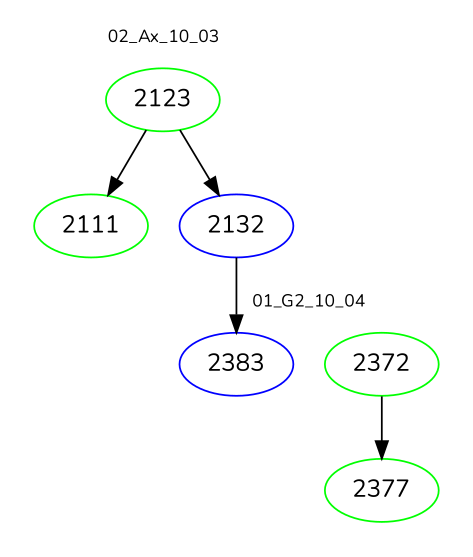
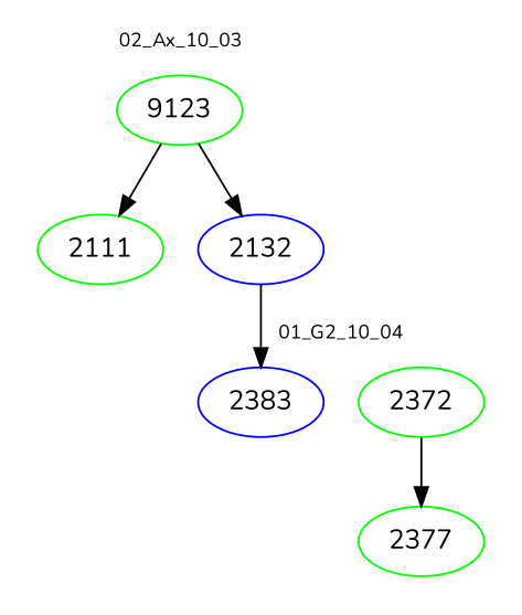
  digraph {
    fontname=Nunito
    node [color=green fontname=Nunito]
    edge [color=black fontname=Nunito]
-   n1 [label=2123]
+   n1 [label=9123]
    n2 [label=2111]
    n3 [color=blue label=2132]
    n4 [label=2372]
    n5 [label=2377]
    n6 [color=blue label=2383]
    subgraph cluster_1 {
      color=white
      fontsize=10
      label="02_Ax_10_03"
      n1
      n2
      n3
    }
    subgraph cluster_2 {
      color=white
      fontsize=10
      label="01_G2_10_04"
      n4
      n5
      n6
    }
    n1 -> n2
    n1 -> n3
    n3 -> n6
    n4 -> n5
  }
